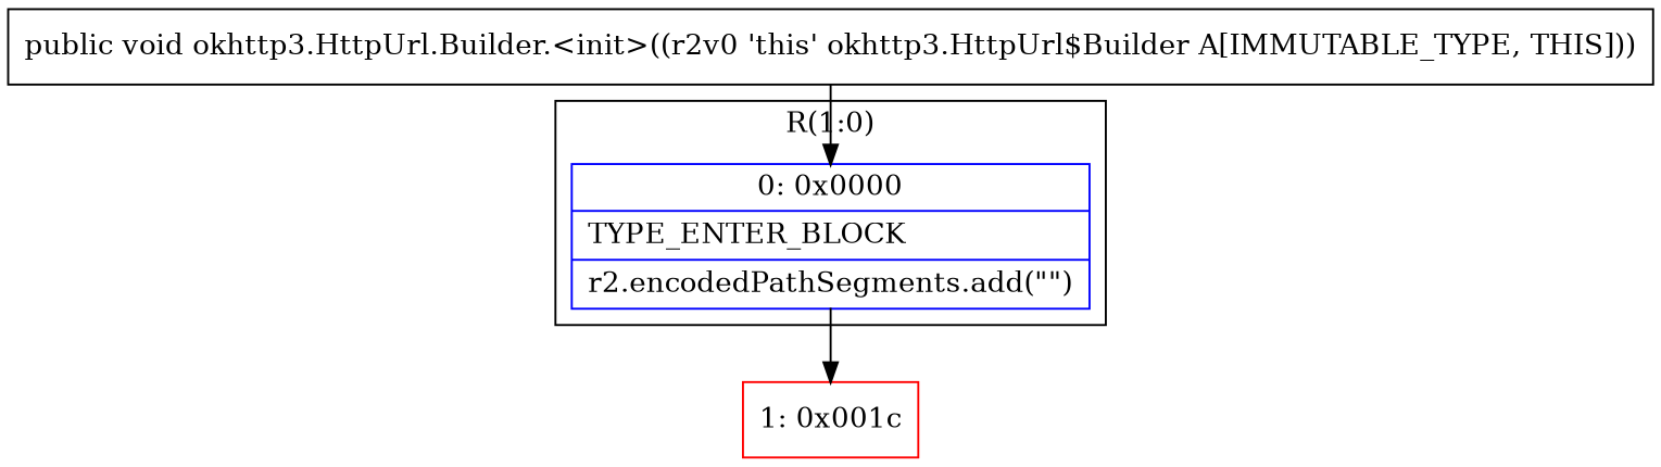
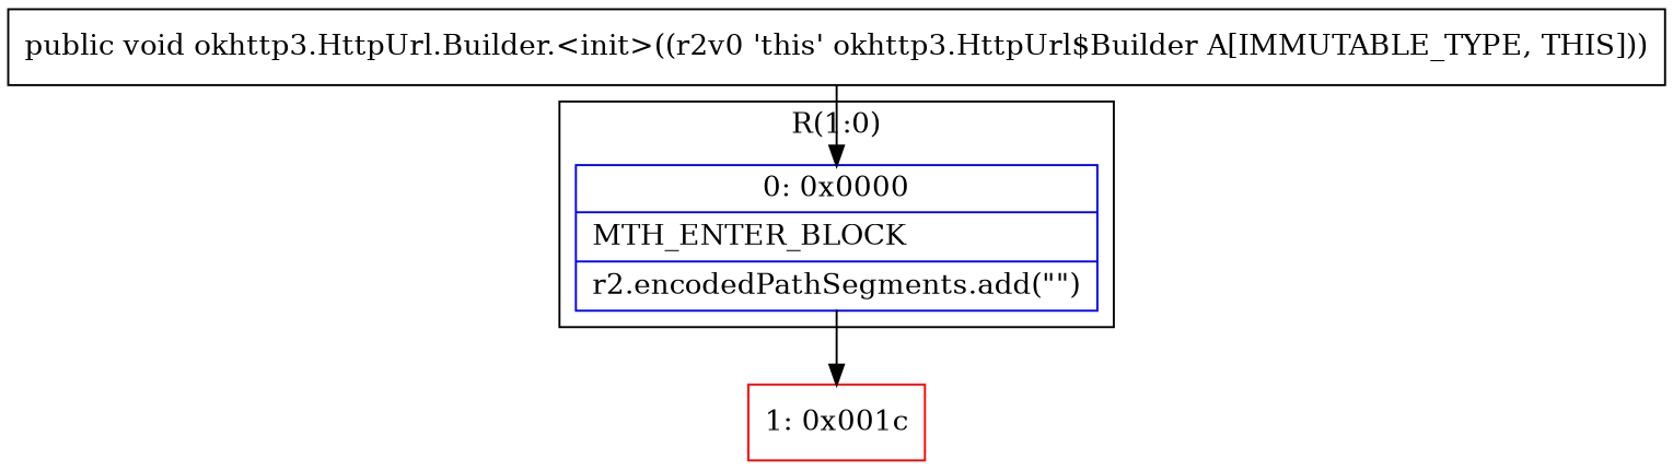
  digraph {
    node [shape=record]
-   n1 [color=blue label="{0\:\ 0x0000|TYPE_ENTER_BLOCK\l|r2.encodedPathSegments.add(\"\")\l}"]
+   n1 [color=blue label="{0\:\ 0x0000|MTH_ENTER_BLOCK\l|r2.encodedPathSegments.add(\"\")\l}"]
    n2 [color=red label="{1\:\ 0x001c}"]
    n3 [label="{public void okhttp3.HttpUrl.Builder.\<init\>((r2v0 'this' okhttp3.HttpUrl$Builder A[IMMUTABLE_TYPE, THIS])) }"]
    subgraph cluster_1 {
      label="R(1:0)"
      n1
    }
    n1 -> n2
    n3 -> n1
  }
